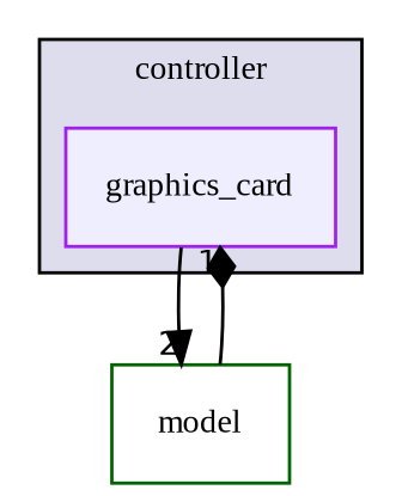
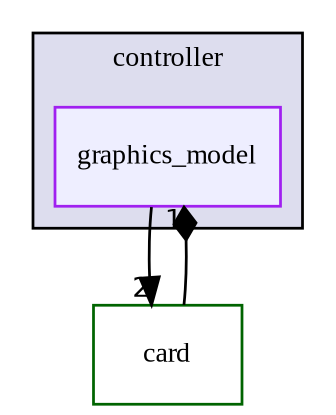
  digraph {
    compound=true
    fontname="Liberation Serif"
    node [fontname="Liberation Serif" fontsize=10 shape=box]
    edge [labeldistance=1.5 labelfontname=Helvetica labelfontsize=10 fontname="Liberation Serif"]
-   n1 [fillcolor="#eeeeff" label=graphics_card pencolor=black style=filled color=purple]
-   n2 [label=model color=darkgreen]
+   n1 [fillcolor="#eeeeff" label=graphics_model pencolor=black style=filled color=purple]
+   n2 [label=card color=darkgreen]
    subgraph cluster_1 {
      bgcolor="#ddddee"
      fontsize=10
      label=controller
      pencolor=black
      n1
    }
    n1 -> n2 [headlabel=2 arrowhead=normal]
    n2 -> n1 [headlabel=1 arrowhead=diamond]
  }
